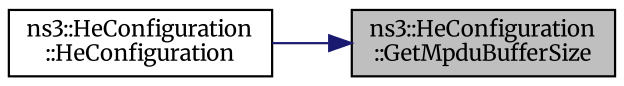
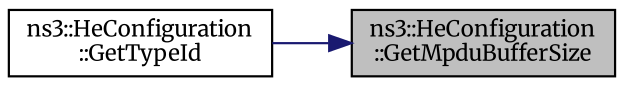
  digraph {
    rankdir=RL
    fontname=Merriweather
    node [color=black fontname=Merriweather fontsize=10 shape=record style=filled]
    n1 [fillcolor=grey75 fontcolor=black height=0.2 label="ns3::HeConfiguration\l::GetMpduBufferSize" width=0.4]
-   n2 [fillcolor=white height=0.2 label="ns3::HeConfiguration\l::HeConfiguration" width=0.4]
+   n2 [fillcolor=white height=0.2 label="ns3::HeConfiguration\l::GetTypeId" width=0.4]
    n1 -> n2 [color=midnightblue dir=back fontname=Merriweather fontsize=10 labelfontname=Helvetica labelfontsize=10 style=solid]
  }
